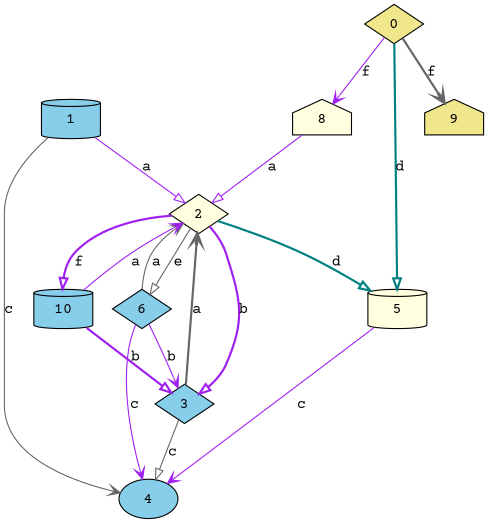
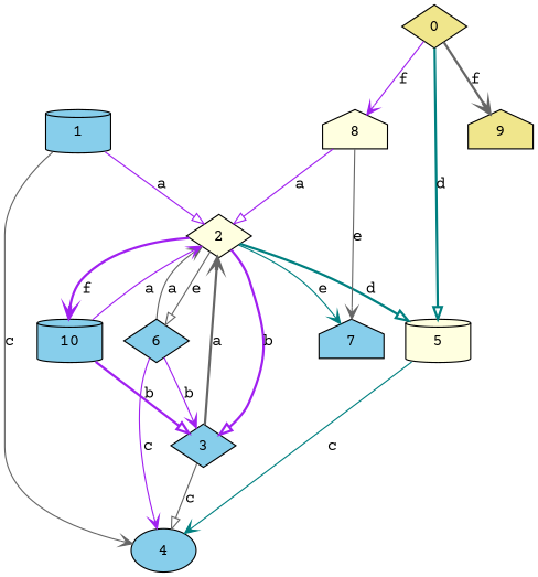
  strict digraph {
    fontname="Courier Prime"
    node [fillcolor=skyblue fontname="Courier Prime" shape=diamond style=filled]
    edge [arrowhead=vee color=purple fontname="Courier Prime" style=solid]
    1 [shape=cylinder]
    2 [fillcolor=lightyellow]
    4 [shape=ellipse]
    3
    5 [fillcolor=lightyellow shape=cylinder]
    6
+   7 [shape=house]
    10 [shape=cylinder]
    0 [fillcolor=khaki]
    8 [fillcolor=lightyellow shape=house]
    9 [fillcolor=khaki shape=house]
    1 -> 2 [arrowhead=onormal label=a]
    1 -> 4 [color=gray40 label=c]
    2 -> 3 [arrowhead=onormal label=b style=bold]
    2 -> 5 [arrowhead=onormal color=teal label=d style=bold]
    2 -> 6 [arrowhead=onormal color=gray40 label=e]
-   2 -> 10 [arrowhead=onormal label=f style=bold]
+   2 -> 7 [color=teal label=e]
+   2 -> 10 [label=f style=bold]
    3 -> 2 [color=gray40 label=a style=bold]
    3 -> 4 [arrowhead=onormal color=gray40 label=c]
-   5 -> 4 [label=c]
+   5 -> 4 [color=teal label=c]
    6 -> 2 [color=gray40 label=a]
    6 -> 4 [label=c]
    6 -> 3 [label=b]
    10 -> 2 [label=a]
    10 -> 3 [arrowhead=onormal label=b style=bold]
    0 -> 5 [arrowhead=onormal color=teal label=d style=bold]
    0 -> 8 [label=f]
    0 -> 9 [color=gray40 label=f style=bold]
    8 -> 2 [arrowhead=onormal label=a]
+   8 -> 7 [color=gray40 label=e]
  }
